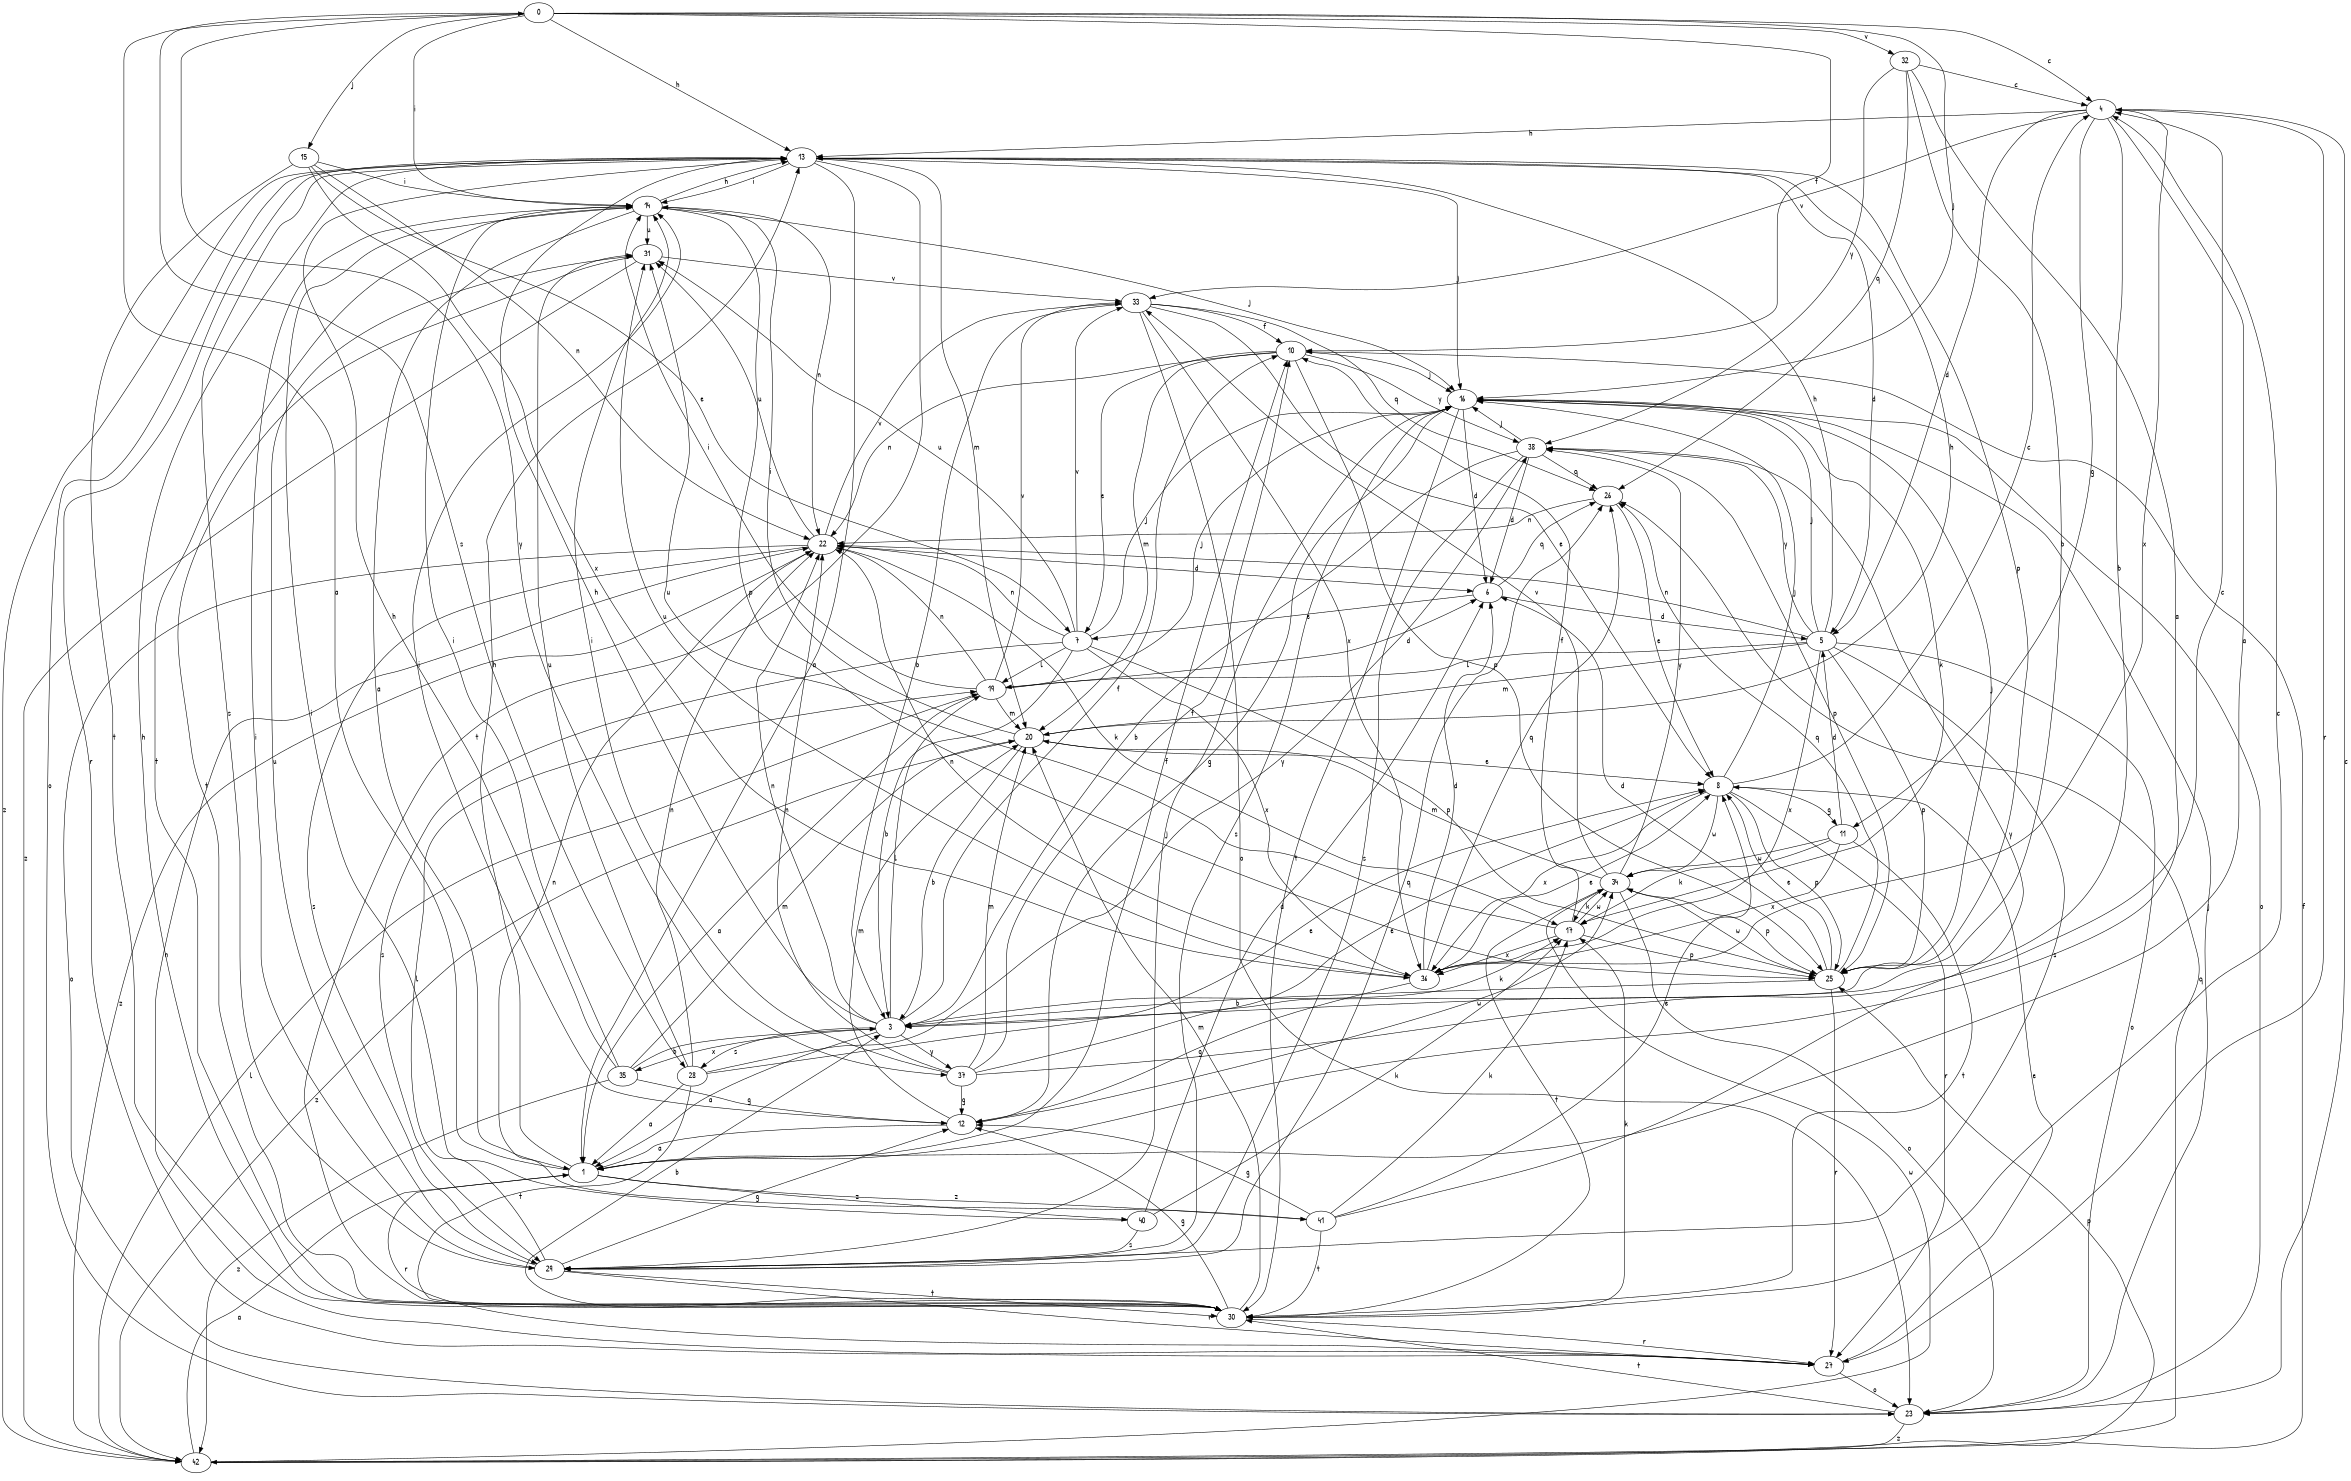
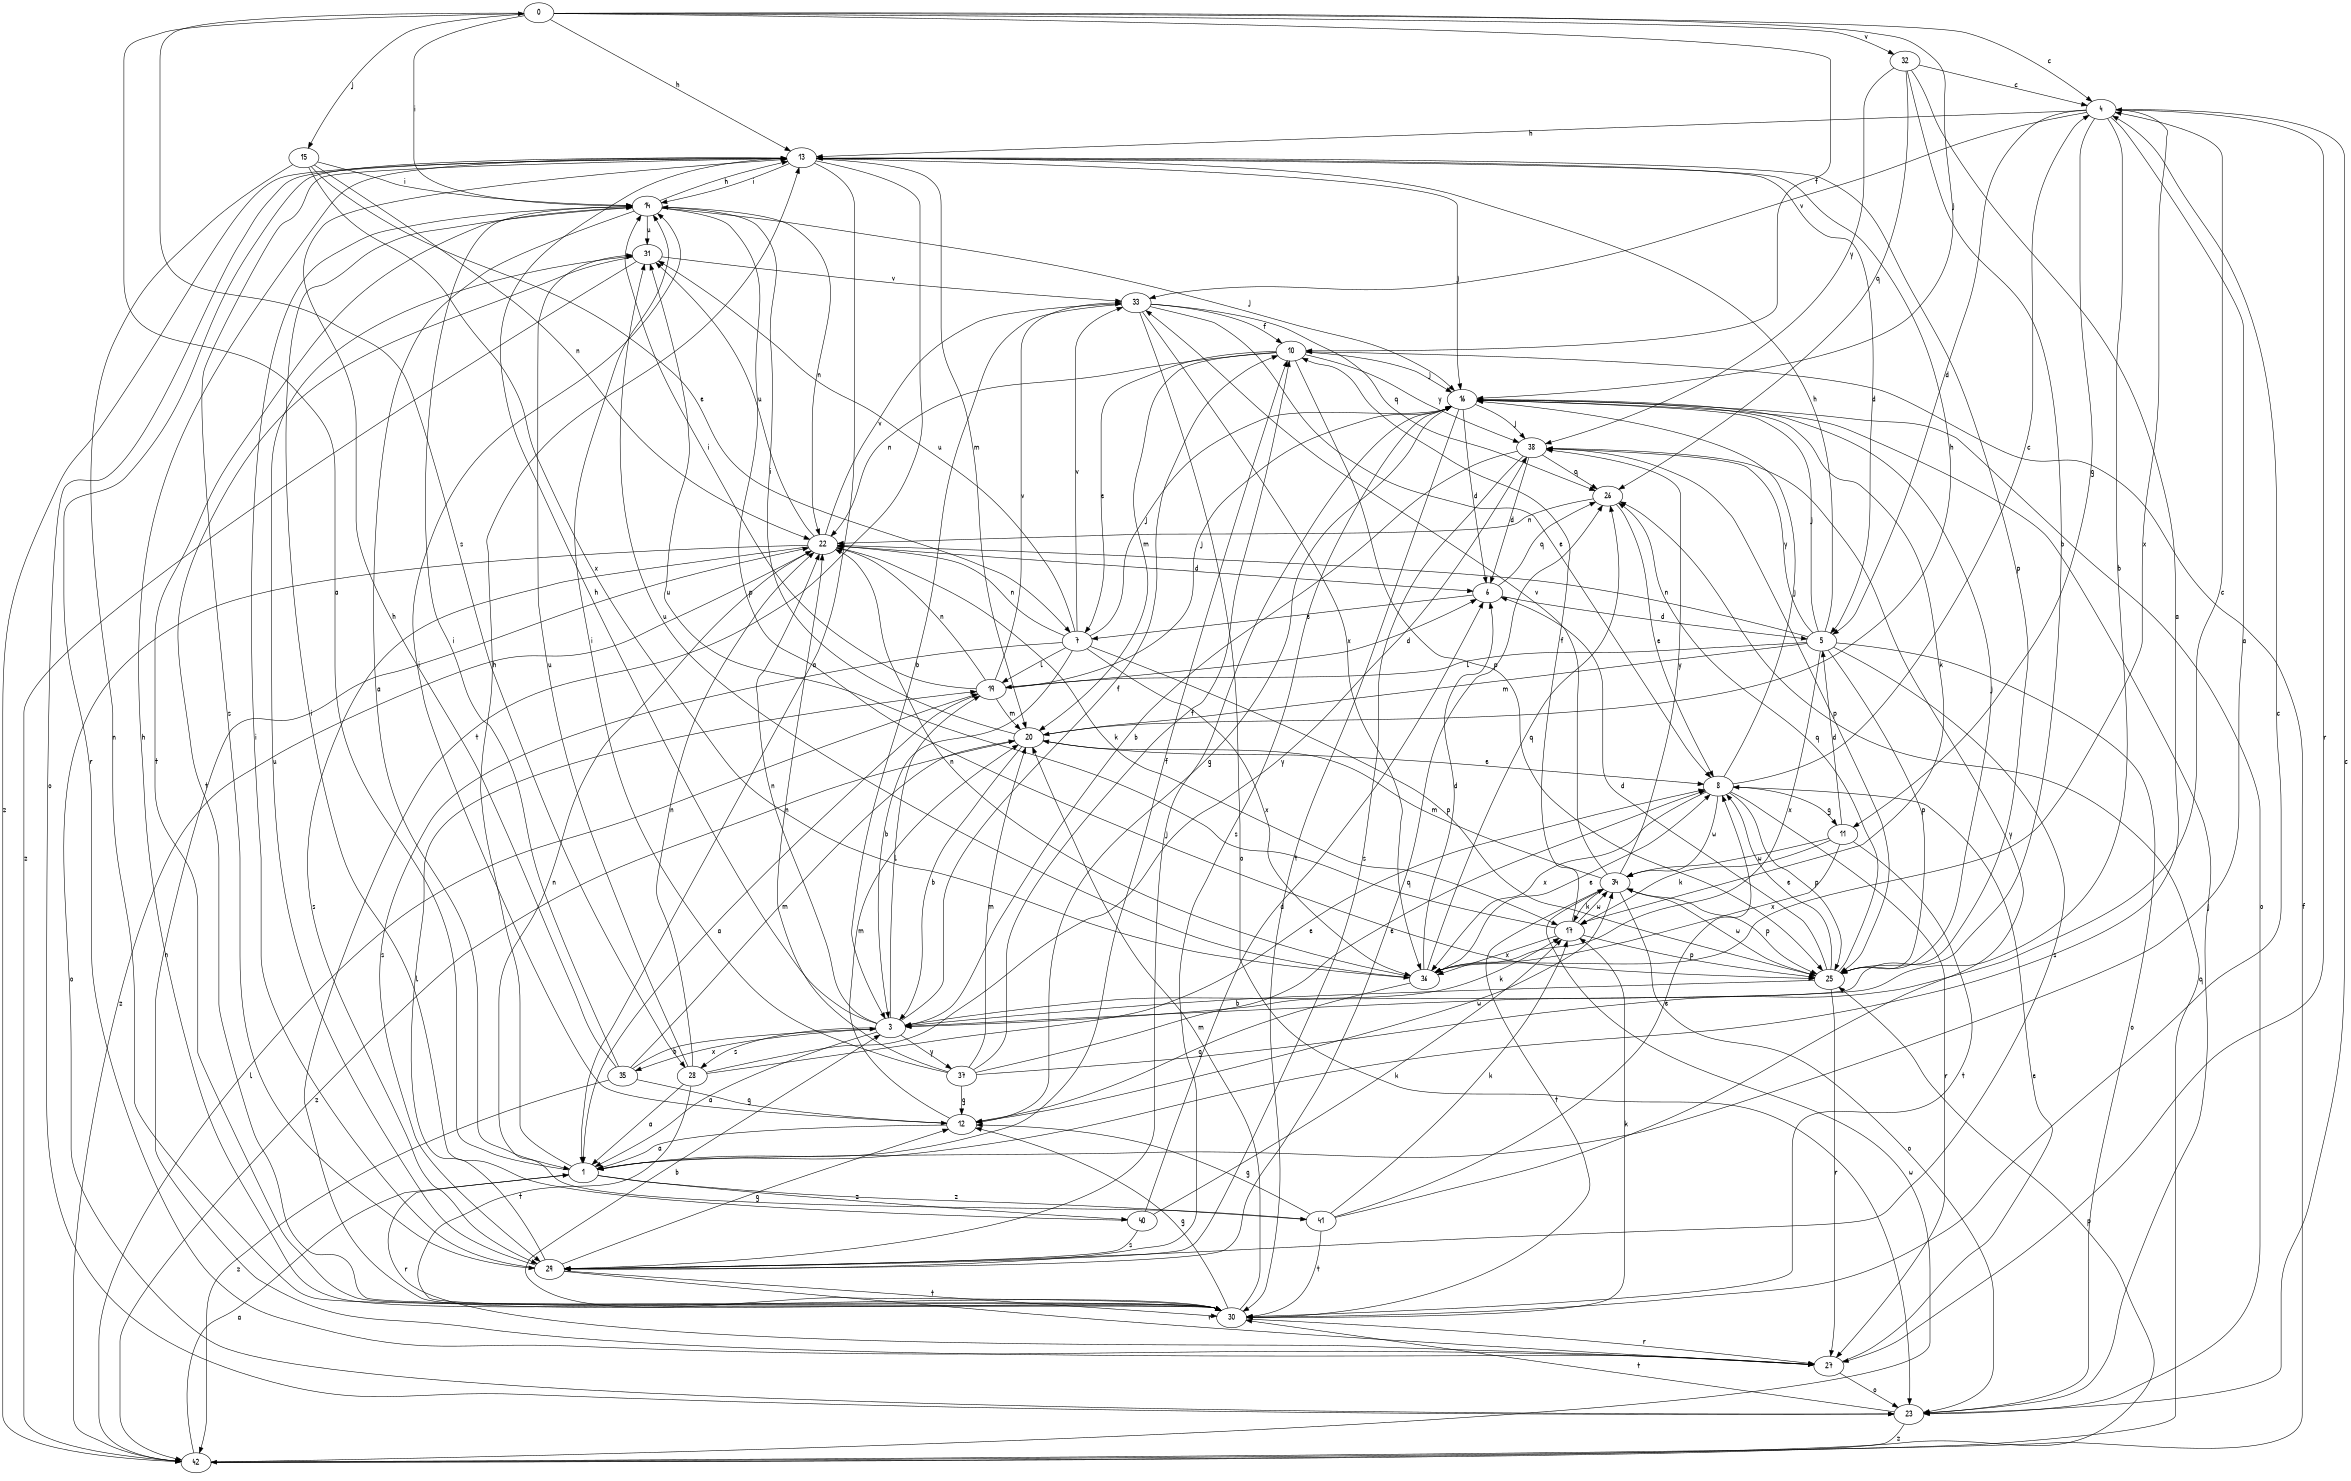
  strict digraph {
    fontname="Patrick Hand"
    node [fontname="Patrick Hand"]
    edge [fontname="Patrick Hand"]
    0
    4
    10
    13
    14
    15
    16
    28
    32
    37
    1
    27
    3
    5
    11
    33
    36
    22
    20
    25
    38
    7
    23
    29
    30
    42
    31
    17
    6
    12
    8
    26
    40
    41
    19
    35
    34
    0 -> 4 [label=c]
    0 -> 10 [label=f]
    0 -> 13 [label=h]
    0 -> 14 [label=i]
    0 -> 15 [label=j]
    0 -> 16 [label=j]
    0 -> 28 [label=s]
    0 -> 32 [label=v]
-   0 -> 37 [label=y]
    4 -> 13 [label=h]
    4 -> 1 [label=a]
    4 -> 27 [label=r]
    4 -> 3 [label=b]
    4 -> 5 [label=d]
    4 -> 11 [label=g]
    4 -> 33 [label=v]
    4 -> 36 [label=x]
    10 -> 16 [label=j]
    10 -> 22 [label=n]
    10 -> 20 [label=m]
    10 -> 25 [label=p]
    10 -> 38 [label=y]
    10 -> 7 [label=e]
    13 -> 14 [label=i]
    13 -> 16 [label=j]
    13 -> 1 [label=a]
    13 -> 27 [label=r]
    13 -> 5 [label=d]
    13 -> 20 [label=m]
    13 -> 25 [label=p]
    13 -> 23 [label=o]
    13 -> 29 [label=s]
    13 -> 30 [label=t]
    13 -> 42 [label=z]
    14 -> 13 [label=h]
    14 -> 16 [label=j]
    14 -> 1 [label=a]
    14 -> 22 [label=n]
    14 -> 25 [label=p]
    14 -> 30 [label=t]
    14 -> 31 [label=u]
    15 -> 14 [label=i]
    15 -> 36 [label=x]
    15 -> 22 [label=n]
    15 -> 7 [label=e]
-   15 -> 30 [label=t]
+   15 -> 30 [label=n]
    16 -> 23 [label=o]
    16 -> 29 [label=s]
    16 -> 30 [label=t]
    16 -> 17 [label=k]
    16 -> 6 [label=d]
    16 -> 12 [label=g]
    28 -> 1 [label=a]
    28 -> 22 [label=n]
    28 -> 38 [label=y]
    28 -> 30 [label=t]
    28 -> 31 [label=u]
    28 -> 8 [label=e]
    32 -> 4 [label=c]
    32 -> 1 [label=a]
    32 -> 3 [label=b]
    32 -> 38 [label=y]
    32 -> 26 [label=q]
    37 -> 4 [label=c]
    37 -> 10 [label=f]
    37 -> 14 [label=i]
    37 -> 22 [label=n]
    37 -> 20 [label=m]
    37 -> 12 [label=g]
    37 -> 8 [label=e]
    1 -> 0 [label=a]
    1 -> 10 [label=f]
    1 -> 13 [label=h]
    1 -> 27 [label=r]
    1 -> 40 [label=z]
    1 -> 41 [label=z]
    27 -> 22 [label=n]
    27 -> 23 [label=o]
    27 -> 8 [label=e]
    3 -> 10 [label=f]
    3 -> 13 [label=h]
    3 -> 28 [label=s]
    3 -> 37 [label=y]
    3 -> 1 [label=a]
    3 -> 22 [label=n]
    3 -> 17 [label=k]
    3 -> 19 [label=l]
    3 -> 35 [label=x]
    5 -> 13 [label=h]
    5 -> 16 [label=j]
    5 -> 36 [label=x]
    5 -> 22 [label=n]
    5 -> 20 [label=m]
    5 -> 25 [label=p]
    5 -> 38 [label=y]
    5 -> 23 [label=o]
    5 -> 29 [label=s]
    5 -> 19 [label=l]
    11 -> 5 [label=d]
    11 -> 36 [label=x]
    11 -> 30 [label=t]
    11 -> 17 [label=k]
    11 -> 34 [label=w]
    33 -> 10 [label=f]
    33 -> 3 [label=b]
    33 -> 36 [label=x]
    33 -> 23 [label=o]
    33 -> 8 [label=e]
    33 -> 26 [label=q]
    36 -> 22 [label=n]
    36 -> 31 [label=u]
    36 -> 6 [label=d]
    36 -> 12 [label=g]
    36 -> 8 [label=e]
    36 -> 26 [label=q]
    22 -> 33 [label=v]
    22 -> 23 [label=o]
    22 -> 29 [label=s]
    22 -> 42 [label=z]
    22 -> 31 [label=u]
    22 -> 17 [label=k]
    22 -> 6 [label=d]
    20 -> 13 [label=h]
    20 -> 14 [label=i]
    20 -> 3 [label=b]
    20 -> 42 [label=z]
    20 -> 8 [label=e]
    25 -> 16 [label=j]
    25 -> 27 [label=r]
    25 -> 3 [label=b]
    25 -> 6 [label=d]
    25 -> 8 [label=e]
    25 -> 26 [label=q]
    25 -> 34 [label=w]
-   38 -> 16 [label=j]
+   16 -> 38 [label=j]
    38 -> 3 [label=b]
    38 -> 25 [label=p]
    38 -> 29 [label=s]
    38 -> 6 [label=d]
    38 -> 26 [label=q]
    7 -> 16 [label=j]
    7 -> 3 [label=b]
    7 -> 33 [label=v]
    7 -> 36 [label=x]
    7 -> 22 [label=n]
    7 -> 25 [label=p]
    7 -> 29 [label=s]
    7 -> 31 [label=u]
    7 -> 19 [label=l]
    23 -> 4 [label=c]
    23 -> 16 [label=j]
    23 -> 30 [label=t]
    23 -> 42 [label=z]
    29 -> 14 [label=i]
    29 -> 16 [label=j]
    29 -> 27 [label=r]
    29 -> 30 [label=t]
    29 -> 31 [label=u]
    29 -> 12 [label=g]
    29 -> 26 [label=q]
    29 -> 19 [label=l]
    30 -> 4 [label=c]
    30 -> 13 [label=h]
    30 -> 27 [label=r]
    30 -> 3 [label=b]
    30 -> 20 [label=m]
    30 -> 17 [label=k]
    30 -> 12 [label=g]
    42 -> 10 [label=f]
    42 -> 1 [label=a]
    42 -> 25 [label=p]
    42 -> 26 [label=q]
    42 -> 19 [label=l]
    42 -> 34 [label=w]
    31 -> 33 [label=v]
    31 -> 30 [label=t]
    31 -> 42 [label=z]
    17 -> 10 [label=f]
    17 -> 36 [label=x]
    17 -> 25 [label=p]
    17 -> 31 [label=u]
    17 -> 34 [label=w]
    6 -> 5 [label=d]
    6 -> 7 [label=e]
    6 -> 26 [label=q]
    12 -> 14 [label=i]
    12 -> 1 [label=a]
    12 -> 20 [label=m]
    12 -> 34 [label=w]
    8 -> 4 [label=c]
    8 -> 16 [label=j]
    8 -> 27 [label=r]
    8 -> 11 [label=g]
    8 -> 36 [label=x]
    8 -> 25 [label=p]
    8 -> 34 [label=w]
    26 -> 22 [label=n]
    26 -> 8 [label=e]
    40 -> 14 [label=i]
    40 -> 29 [label=s]
    40 -> 17 [label=k]
    40 -> 6 [label=d]
    41 -> 22 [label=n]
    41 -> 38 [label=y]
    41 -> 30 [label=t]
    41 -> 17 [label=k]
    41 -> 12 [label=g]
    41 -> 8 [label=e]
    19 -> 14 [label=i]
    19 -> 16 [label=j]
    19 -> 1 [label=a]
    19 -> 33 [label=v]
    19 -> 22 [label=n]
    19 -> 20 [label=m]
    19 -> 6 [label=d]
    35 -> 13 [label=h]
    35 -> 14 [label=i]
    35 -> 3 [label=b]
    35 -> 20 [label=m]
    35 -> 42 [label=z]
    35 -> 12 [label=g]
    34 -> 33 [label=v]
    34 -> 20 [label=m]
    34 -> 25 [label=p]
    34 -> 38 [label=y]
    34 -> 23 [label=o]
    34 -> 30 [label=t]
    34 -> 17 [label=k]
  }
